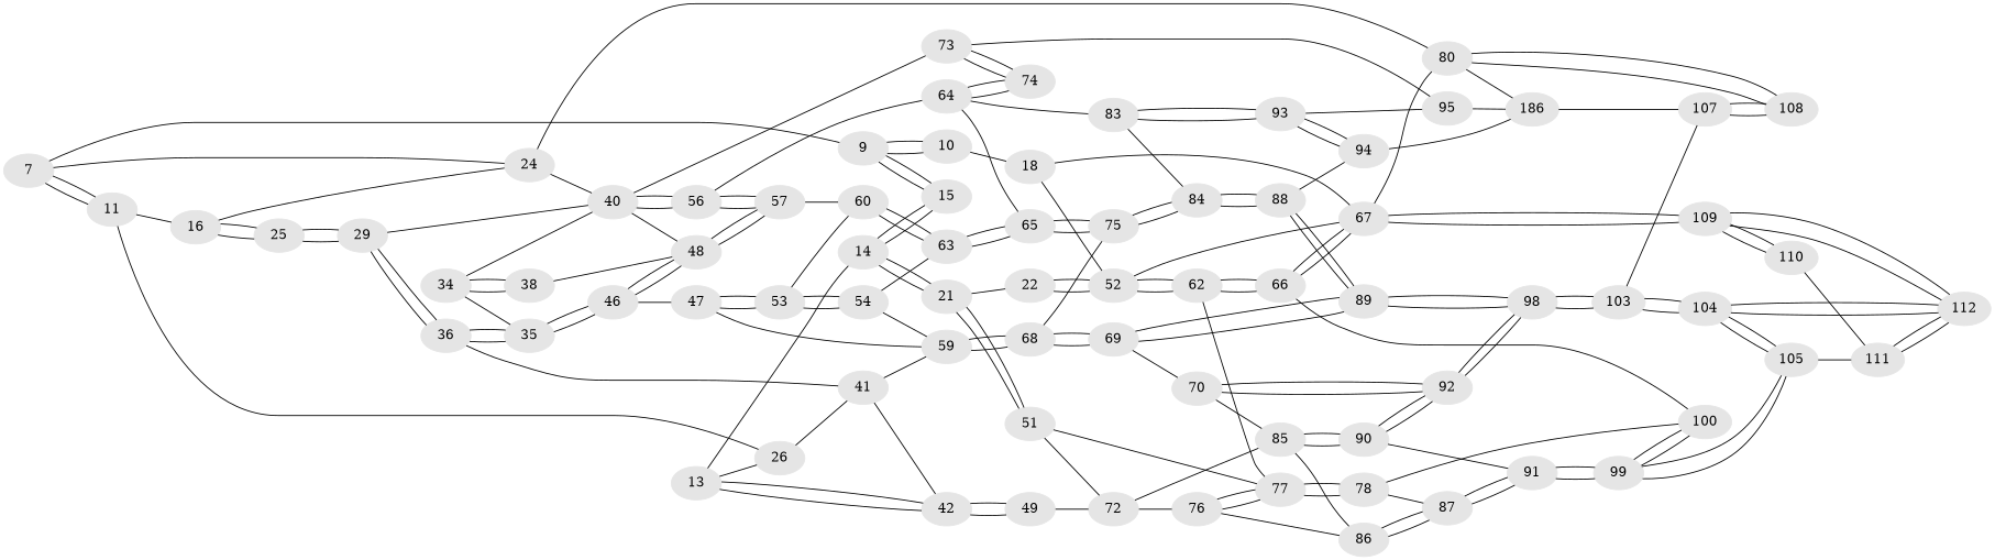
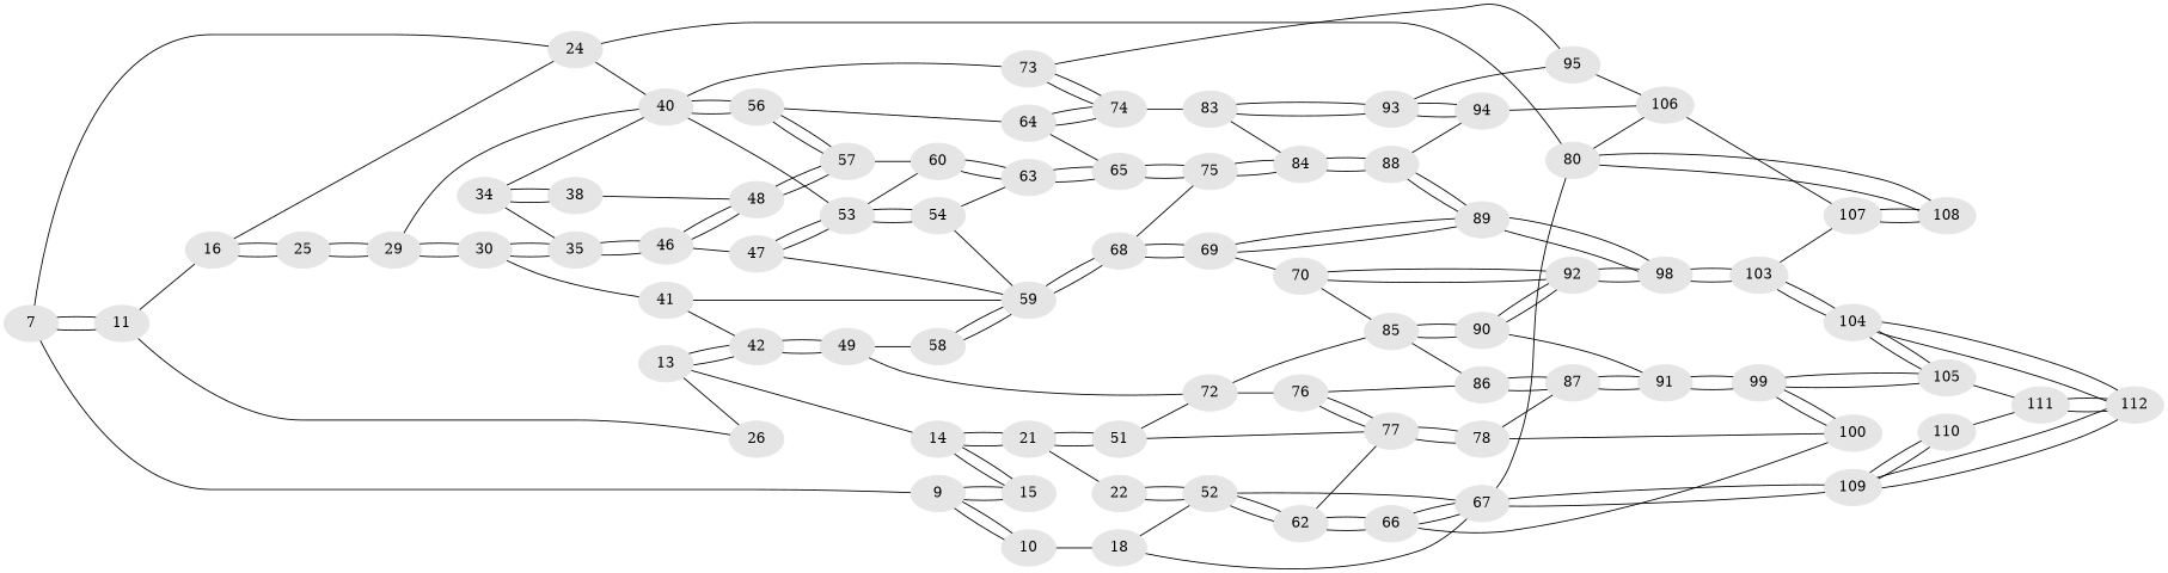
  graph {
    rankdir=LR
    node [color=gray90 style=filled]
    7 [super="+1"]
    9 [super="+8"]
    11
    24 [super="+23+17"]
    10 [super="+6"]
    15
    16
    26 [super="+12"]
    40 [super="+36+28+39"]
    80 [super="+3"]
    18 [super="+5"]
    52 [super="+20"]
    67 [super="+4"]
    25
    41 [super="+32"]
    13
    14
    42
    21
    49
    22
    51
    29
    62
    109
    72 [super="+50"]
    77 [super="+61"]
    48 [super="+37"]
    56
    73
-   106 [super="+81+97" label=186]
+   106 [super="+81+97"]
    108
-   30 [label=36]
+   30
    59 [super="+55+45"]
    35
    46
    34 [super="+33"]
    38
    47
    57
    64
    74
    95 [super="+82"]
    68
+   58
    53
    54
    60
    85 [super="+71"]
    76
    78
    66
    63
    65
    75
    69
    100 [super="+79"]
    83
    84
    112
    110
    70
    89
    92
    98
    86
    90
    93
    88
    87
    91
    107 [super="+101+102"]
    94
    99
    103
    105
    104
    111
    7 -- 9
    7 -- 11
    7 -- 11
    7 -- 24
    9 -- 10
    9 -- 10
    9 -- 15 [weight=2]
    9 -- 15
    11 -- 16
    11 -- 26
    24 -- 40 [weight=2]
    24 -- 80 [weight=2]
    10 -- 18 [weight=2]
    16 -- 24
    16 -- 25
    16 -- 25
-   26 -- 41
-   40 -- 48
+   40 -- 53
    40 -- 56
    40 -- 56
    40 -- 73
    80 -- 106
    80 -- 108
    80 -- 108
    18 -- 52
    18 -- 67
    52 -- 67
    52 -- 62
    52 -- 62
    67 -- 80 [weight=2]
    67 -- 109
    67 -- 109
    25 -- 29
    25 -- 29
    41 -- 42
    41 -- 59 [weight=2]
    13 -- 26
    13 -- 14
    13 -- 42
    13 -- 42
    14 -- 15
    14 -- 15
    14 -- 21
    14 -- 21
    42 -- 49
    42 -- 49
    21 -- 22
    21 -- 51
    21 -- 51
    49 -- 72
+   49 -- 58
    22 -- 52 [weight=2]
    22 -- 52
    51 -- 72
    51 -- 77
    29 -- 40
    29 -- 30
    29 -- 30
    62 -- 77
    62 -- 66
    62 -- 66
    109 -- 112
    109 -- 112
    109 -- 110
    109 -- 110
    72 -- 85
    72 -- 76
    77 -- 78
    77 -- 78
    48 -- 57
    48 -- 57
    56 -- 57
    56 -- 57
    56 -- 64
    73 -- 74
    73 -- 74
    73 -- 95
    106 -- 107 [weight=2]
    30 -- 41
    30 -- 35
    30 -- 35
    59 -- 68
    59 -- 68
    35 -- 46
    35 -- 46
    46 -- 48
    46 -- 48
    46 -- 47
    34 -- 40
    34 -- 35
    34 -- 38 [weight=2]
    34 -- 38
    38 -- 48
    47 -- 59
    47 -- 53
    47 -- 53
    57 -- 60
    64 -- 74
    64 -- 74
    64 -- 65
-   64 -- 83
+   74 -- 83
    95 -- 106 [weight=2]
    68 -- 75
    68 -- 69
    68 -- 69
+   58 -- 59 [weight=2]
+   58 -- 59
    53 -- 54
    53 -- 54
    53 -- 60
    54 -- 59
    54 -- 63
    60 -- 63
    60 -- 63
    85 -- 86
    85 -- 90
    85 -- 90
    76 -- 77
    76 -- 77
    76 -- 86
    78 -- 100
    78 -- 87
    66 -- 67
    66 -- 67
    66 -- 100
    63 -- 65
    63 -- 65
    65 -- 75
    65 -- 75
    75 -- 84
    75 -- 84
    69 -- 70
    69 -- 89
    69 -- 89
    83 -- 84
    83 -- 93
    83 -- 93
    84 -- 88
    84 -- 88
    110 -- 111
    70 -- 85
    70 -- 92
    70 -- 92
    89 -- 98
    89 -- 98
    92 -- 98
    92 -- 98
    98 -- 103
    98 -- 103
    86 -- 87
    86 -- 87
    90 -- 92
    90 -- 92
    90 -- 91
    93 -- 95
    93 -- 94
    93 -- 94
    88 -- 89
    88 -- 89
    88 -- 94
    87 -- 91
    87 -- 91
    91 -- 99
    91 -- 99
    107 -- 108 [weight=2]
    107 -- 108
    94 -- 106
    99 -- 100
    99 -- 100
    99 -- 105
    99 -- 105
    103 -- 107
    103 -- 104
    103 -- 104
    105 -- 111
    104 -- 112
    104 -- 112
    104 -- 105
    104 -- 105
    111 -- 112
    111 -- 112
  }
